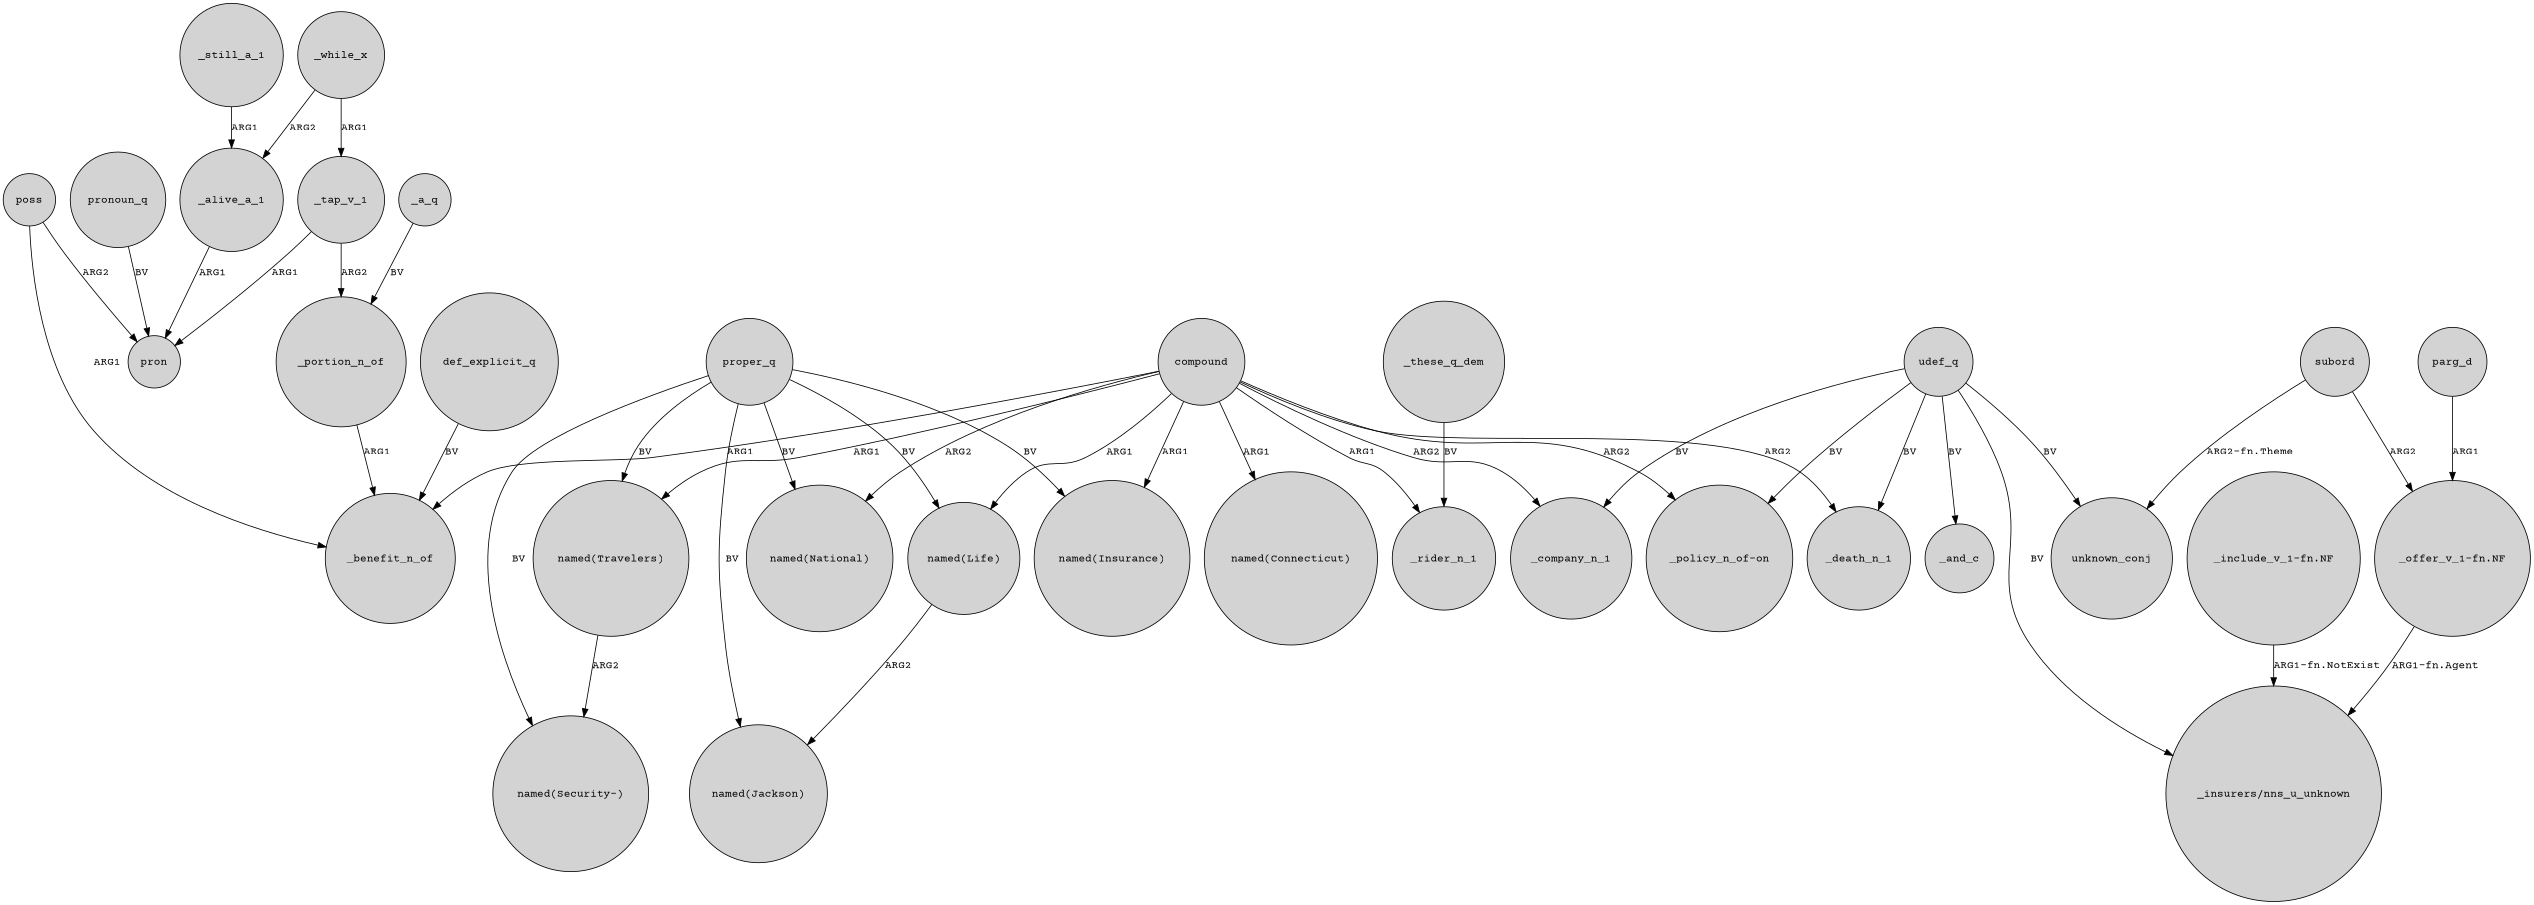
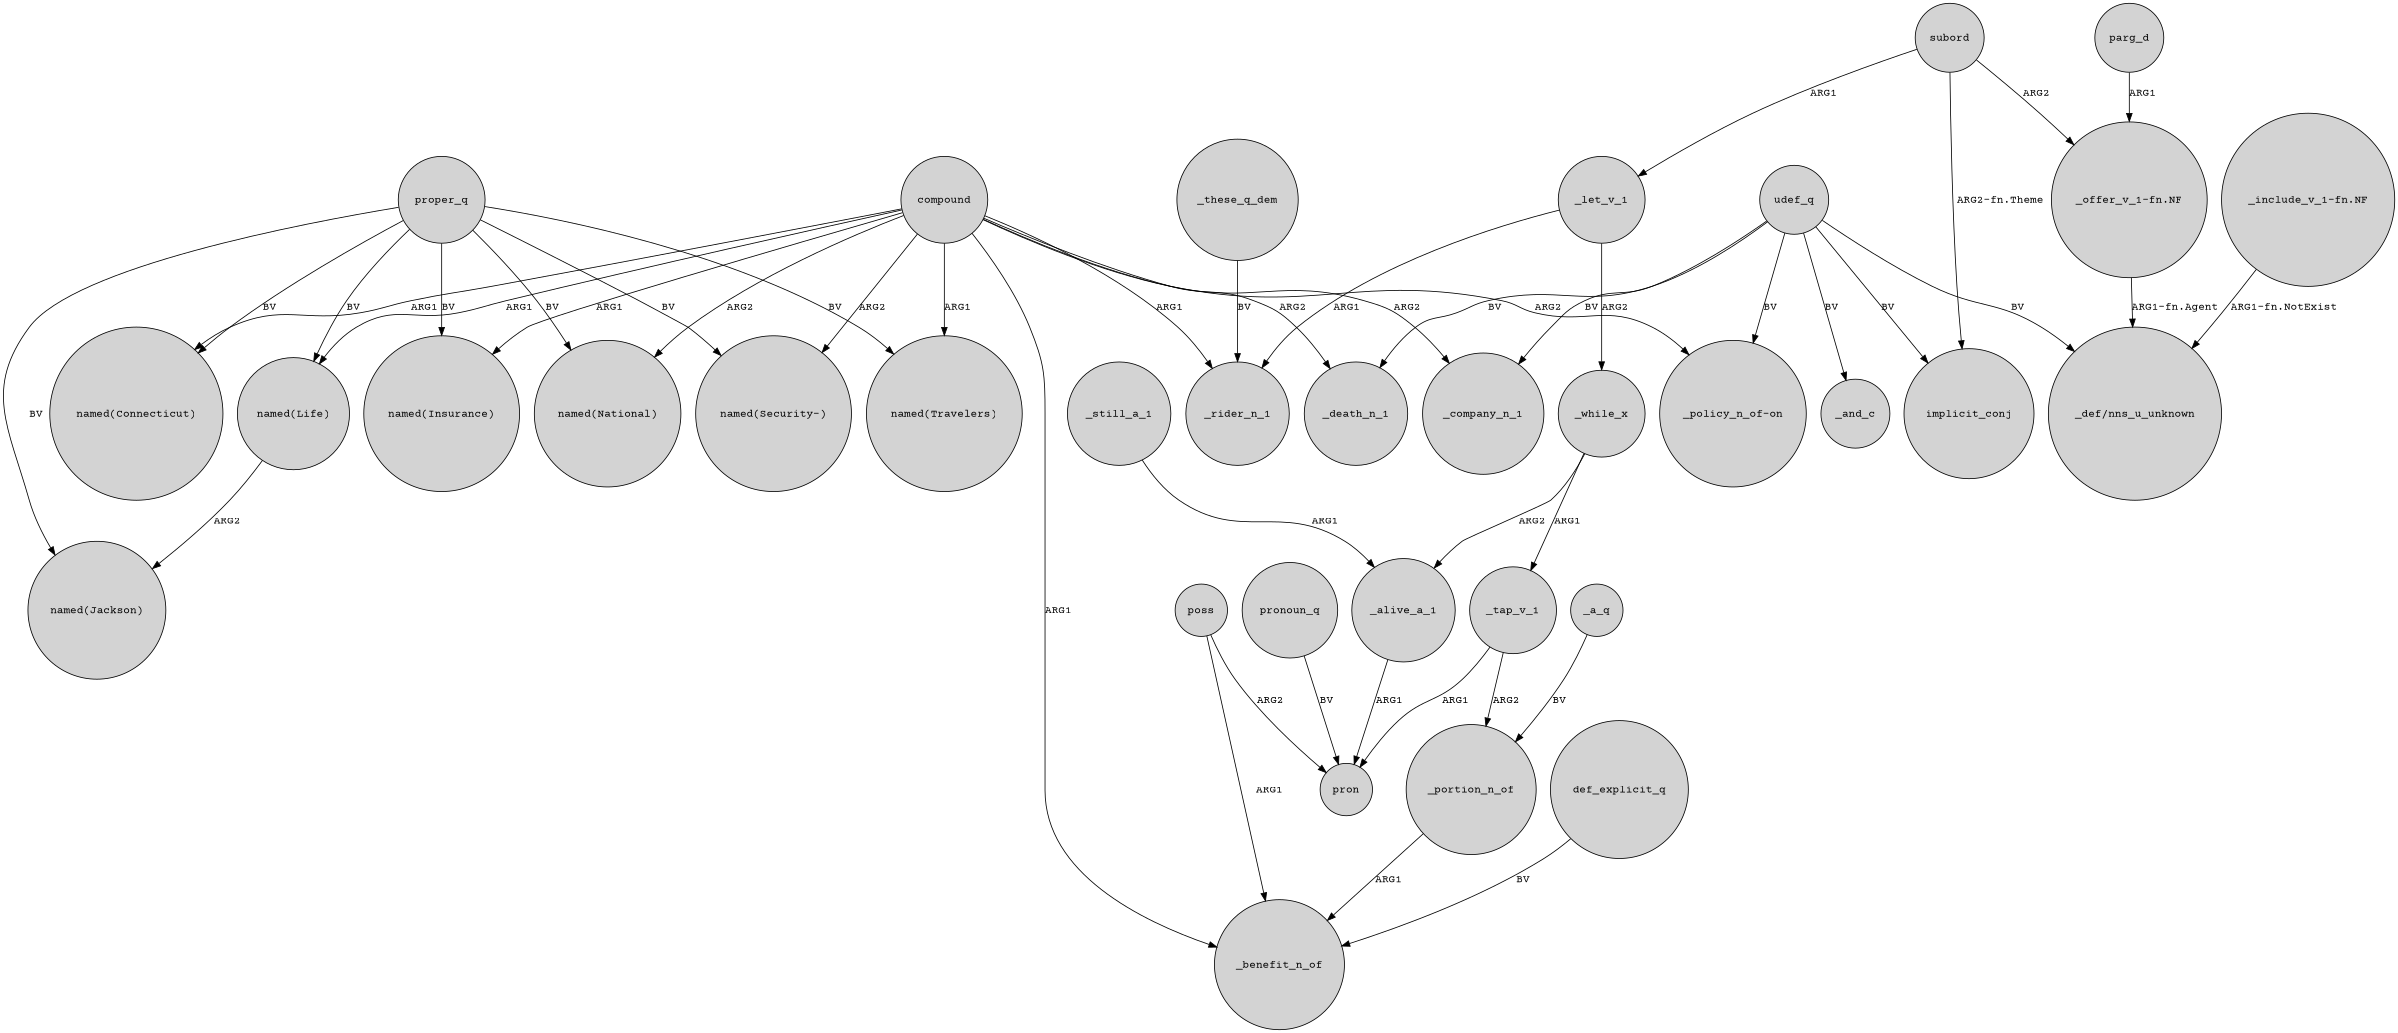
  digraph {
    fontname="Courier Prime"
    node [fontname="Courier Prime" shape=circle style=filled]
    edge [fontname="Courier Prime"]
    _tap_v_1
    pron
    _portion_n_of
    _benefit_n_of
    _alive_a_1
    proper_q
    "named(Travelers)"
    "named(Jackson)"
    "named(Security-)"
    "named(National)"
    "named(Insurance)"
    "named(Life)"
    "named(Connecticut)"
    poss
    compound
    _rider_n_1
    _company_n_1
    "_policy_n_of-on"
    _death_n_1
    _while_x
    subord
+   _let_v_1
    "_offer_v_1-fn.NF"
-   implicit_conj [label=unknown_conj]
-   "_insurers/nns_u_unknown"
+   implicit_conj
+   "_insurers/nns_u_unknown" [label="_def/nns_u_unknown"]
    "_include_v_1-fn.NF"
    udef_q
    _and_c
    pronoun_q
    _still_a_1
    _these_q_dem
    def_explicit_q
    parg_d
    _a_q
    _tap_v_1 -> pron [label=ARG1]
    _tap_v_1 -> _portion_n_of [label=ARG2]
    _portion_n_of -> _benefit_n_of [label=ARG1]
    _alive_a_1 -> pron [label=ARG1]
    proper_q -> "named(Travelers)" [label=BV]
    proper_q -> "named(Jackson)" [label=BV]
    proper_q -> "named(Security-)" [label=BV]
    proper_q -> "named(National)" [label=BV]
    proper_q -> "named(Insurance)" [label=BV]
    proper_q -> "named(Life)" [label=BV]
+   proper_q -> "named(Connecticut)" [label=BV]
    "named(Life)" -> "named(Jackson)" [label=ARG2]
    poss -> pron [label=ARG2]
    poss -> _benefit_n_of [label=ARG1]
    compound -> _benefit_n_of [label=ARG1]
    compound -> "named(Travelers)" [label=ARG1]
-   "named(Travelers)" -> "named(Security-)" [label=ARG2]
+   compound -> "named(Security-)" [label=ARG2]
    compound -> "named(National)" [label=ARG2]
    compound -> "named(Insurance)" [label=ARG1]
    compound -> "named(Life)" [label=ARG1]
    compound -> "named(Connecticut)" [label=ARG1]
    compound -> _rider_n_1 [label=ARG1]
    compound -> _company_n_1 [label=ARG2]
    compound -> "_policy_n_of-on" [label=ARG2]
    compound -> _death_n_1 [label=ARG2]
    _while_x -> _tap_v_1 [label=ARG1]
    _while_x -> _alive_a_1 [label=ARG2]
+   subord -> _let_v_1 [label=ARG1]
    subord -> "_offer_v_1-fn.NF" [label=ARG2]
    subord -> implicit_conj [label="ARG2-fn.Theme"]
+   _let_v_1 -> _rider_n_1 [label=ARG1]
+   _let_v_1 -> _while_x [label=ARG2]
    "_offer_v_1-fn.NF" -> "_insurers/nns_u_unknown" [label="ARG1-fn.Agent"]
    "_include_v_1-fn.NF" -> "_insurers/nns_u_unknown" [label="ARG1-fn.NotExist"]
    udef_q -> _company_n_1 [label=BV]
    udef_q -> "_policy_n_of-on" [label=BV]
    udef_q -> _death_n_1 [label=BV]
    udef_q -> implicit_conj [label=BV]
    udef_q -> "_insurers/nns_u_unknown" [label=BV]
    udef_q -> _and_c [label=BV]
    pronoun_q -> pron [label=BV]
    _still_a_1 -> _alive_a_1 [label=ARG1]
    _these_q_dem -> _rider_n_1 [label=BV]
    def_explicit_q -> _benefit_n_of [label=BV]
    parg_d -> "_offer_v_1-fn.NF" [label=ARG1]
    _a_q -> _portion_n_of [label=BV]
  }
